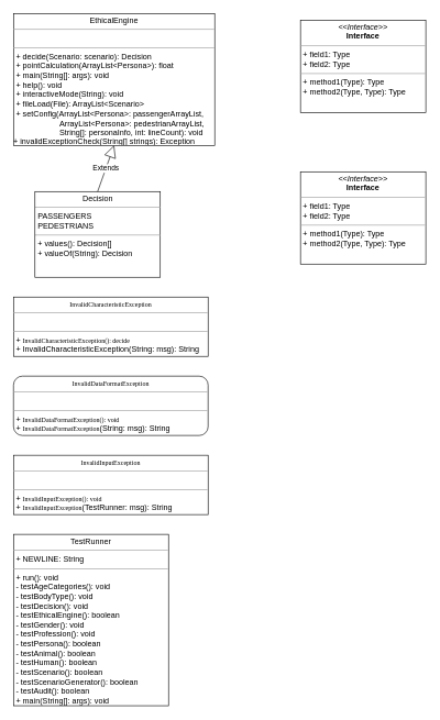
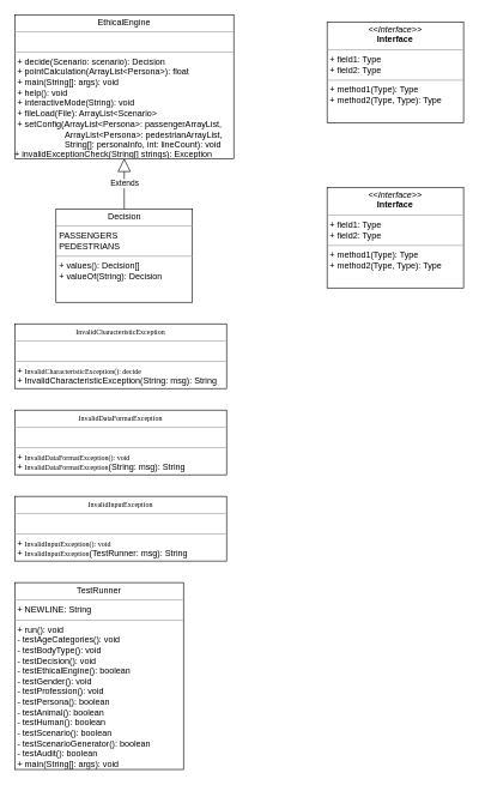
  <mxCell id="0" />
  <mxCell id="1" parent="0" />
  <mxCell id="2" value="&lt;p style=&quot;margin: 0px ; margin-top: 4px ; text-align: center&quot;&gt;EthicalEngine&lt;/p&gt;&lt;hr size=&quot;1&quot;&gt;&lt;p style=&quot;margin: 0px ; margin-left: 4px&quot;&gt;&lt;br&gt;&lt;/p&gt;&lt;hr size=&quot;1&quot;&gt;&lt;p style=&quot;margin: 0px ; margin-left: 4px&quot;&gt;+ decide(Scenario: scenario): Decision&lt;br&gt;+ pointCalculation(ArrayList&amp;lt;Persona&amp;gt;): float&lt;/p&gt;&lt;p style=&quot;margin: 0px ; margin-left: 4px&quot;&gt;+ main(String[]: args): void&lt;/p&gt;&lt;p style=&quot;margin: 0px ; margin-left: 4px&quot;&gt;+ help(): void&lt;/p&gt;&lt;p style=&quot;margin: 0px ; margin-left: 4px&quot;&gt;+ interactiveMode(String): void&lt;/p&gt;&lt;p style=&quot;margin: 0px ; margin-left: 4px&quot;&gt;+ fileLoad(File): ArrayList&amp;lt;Scenario&amp;gt;&lt;/p&gt;&lt;p style=&quot;margin: 0px ; margin-left: 4px&quot;&gt;+ setConfig(ArrayList&amp;lt;Persona&amp;gt;: passengerArrayList,&amp;nbsp;&lt;/p&gt;&lt;p style=&quot;margin: 0px ; margin-left: 4px&quot;&gt;&amp;nbsp; &amp;nbsp; &amp;nbsp; &amp;nbsp; &amp;nbsp; &amp;nbsp; &amp;nbsp; &amp;nbsp; &amp;nbsp; &amp;nbsp; ArrayList&amp;lt;Persona&amp;gt;: pedestrianArrayList,&amp;nbsp;&lt;/p&gt;&amp;nbsp; &amp;nbsp; &amp;nbsp; &amp;nbsp; &amp;nbsp; &amp;nbsp; &amp;nbsp; &amp;nbsp; &amp;nbsp; &amp;nbsp; &amp;nbsp;&lt;span&gt;String[]: personaInfo, int: lineCount): void&lt;br&gt;&lt;/span&gt;+ invalidExceptionCheck(String[] strings): Exception" style="verticalAlign=top;align=left;overflow=fill;fontSize=12;fontFamily=Helvetica;html=1;rounded=0;shadow=0;comic=0;labelBackgroundColor=none;strokeWidth=1" parent="1" vertex="1"><mxGeometry x="20" y="20" width="305" height="200" as="geometry" /></mxCell>
  <mxCell id="3" value="&lt;p style=&quot;margin: 0px ; margin-top: 4px ; text-align: center&quot;&gt;&lt;span style=&quot;font-family: &amp;#34;verdana&amp;#34; ; font-size: 10px&quot;&gt;InvalidCharacteristicException&lt;/span&gt;&lt;br&gt;&lt;/p&gt;&lt;hr size=&quot;1&quot;&gt;&lt;p style=&quot;margin: 0px ; margin-left: 4px&quot;&gt;&lt;br&gt;&lt;/p&gt;&lt;hr size=&quot;1&quot;&gt;&lt;p style=&quot;margin: 0px ; margin-left: 4px&quot;&gt;+&amp;nbsp;&lt;span style=&quot;font-family: &amp;#34;verdana&amp;#34; ; font-size: 10px ; text-align: center&quot;&gt;InvalidCharacteristicException(): decide&lt;/span&gt;&lt;br&gt;+&amp;nbsp;InvalidCharacteristicException(String: msg): String&lt;/p&gt;" style="verticalAlign=top;align=left;overflow=fill;fontSize=12;fontFamily=Helvetica;html=1;rounded=0;shadow=0;comic=0;labelBackgroundColor=none;strokeWidth=1" parent="1" vertex="1"><mxGeometry x="20" y="450" width="295" height="90" as="geometry" /></mxCell>
  <mxCell id="4" value="&lt;p style=&quot;margin:0px;margin-top:4px;text-align:center;&quot;&gt;&lt;i&gt;&amp;lt;&amp;lt;Interface&amp;gt;&amp;gt;&lt;/i&gt;&lt;br/&gt;&lt;b&gt;Interface&lt;/b&gt;&lt;/p&gt;&lt;hr size=&quot;1&quot;/&gt;&lt;p style=&quot;margin:0px;margin-left:4px;&quot;&gt;+ field1: Type&lt;br/&gt;+ field2: Type&lt;/p&gt;&lt;hr size=&quot;1&quot;/&gt;&lt;p style=&quot;margin:0px;margin-left:4px;&quot;&gt;+ method1(Type): Type&lt;br/&gt;+ method2(Type, Type): Type&lt;/p&gt;" style="verticalAlign=top;align=left;overflow=fill;fontSize=12;fontFamily=Helvetica;html=1;rounded=0;shadow=0;comic=0;labelBackgroundColor=none;strokeWidth=1" parent="1" vertex="1"><mxGeometry x="455" y="30" width="190" height="140" as="geometry" /></mxCell>
- <mxCell id="5" value="&lt;p style=&quot;margin: 0px ; margin-top: 4px ; text-align: center&quot;&gt;&lt;span style=&quot;font-family: &amp;#34;verdana&amp;#34; ; font-size: 10px&quot;&gt;InvalidDataFormatException&lt;/span&gt;&lt;br&gt;&lt;/p&gt;&lt;hr size=&quot;1&quot;&gt;&lt;p style=&quot;margin: 0px ; margin-left: 4px&quot;&gt;&lt;br&gt;&lt;/p&gt;&lt;hr size=&quot;1&quot;&gt;&lt;p style=&quot;margin: 0px ; margin-left: 4px&quot;&gt;+&amp;nbsp;&lt;span style=&quot;font-size: 10px ; text-align: center ; font-family: &amp;#34;verdana&amp;#34;&quot;&gt;InvalidDataFormatException&lt;/span&gt;&lt;span style=&quot;font-family: &amp;#34;verdana&amp;#34; ; font-size: 10px ; text-align: center&quot;&gt;(): void&lt;/span&gt;&lt;br&gt;+&amp;nbsp;&lt;span style=&quot;font-size: 10px ; text-align: center ; font-family: &amp;#34;verdana&amp;#34;&quot;&gt;InvalidDataFormatException&lt;/span&gt;(String: msg): String&lt;/p&gt;" style="verticalAlign=top;align=left;overflow=fill;fontSize=12;fontFamily=Helvetica;html=1;shadow=0;comic=0;labelBackgroundColor=none;strokeWidth=1;rounded=1;" vertex="1" parent="1"><mxGeometry x="20" y="570" width="295" height="90" as="geometry" /></mxCell>
- <mxCell id="6" value="&lt;p style=&quot;margin: 0px ; margin-top: 4px ; text-align: center&quot;&gt;Decision&lt;/p&gt;&lt;hr size=&quot;1&quot;&gt;&lt;p style=&quot;margin: 0px ; margin-left: 4px&quot;&gt;PASSENGERS&lt;/p&gt;&lt;p style=&quot;margin: 0px ; margin-left: 4px&quot;&gt;PEDESTRIANS&lt;/p&gt;&lt;hr size=&quot;1&quot;&gt;&lt;p style=&quot;margin: 0px ; margin-left: 4px&quot;&gt;+ values(): Decision[]&lt;br&gt;+ valueOf(String): Decision&lt;/p&gt;" style="verticalAlign=top;align=left;overflow=fill;fontSize=12;fontFamily=Helvetica;html=1;rounded=0;shadow=0;comic=0;labelBackgroundColor=none;strokeWidth=1" vertex="1" parent="1"><mxGeometry x="52.5" y="290" width="190" height="130" as="geometry" /></mxCell>
+ <mxCell id="5" value="&lt;p style=&quot;margin: 0px ; margin-top: 4px ; text-align: center&quot;&gt;&lt;span style=&quot;font-family: &amp;#34;verdana&amp;#34; ; font-size: 10px&quot;&gt;InvalidDataFormatException&lt;/span&gt;&lt;br&gt;&lt;/p&gt;&lt;hr size=&quot;1&quot;&gt;&lt;p style=&quot;margin: 0px ; margin-left: 4px&quot;&gt;&lt;br&gt;&lt;/p&gt;&lt;hr size=&quot;1&quot;&gt;&lt;p style=&quot;margin: 0px ; margin-left: 4px&quot;&gt;+&amp;nbsp;&lt;span style=&quot;font-size: 10px ; text-align: center ; font-family: &amp;#34;verdana&amp;#34;&quot;&gt;InvalidDataFormatException&lt;/span&gt;&lt;span style=&quot;font-family: &amp;#34;verdana&amp;#34; ; font-size: 10px ; text-align: center&quot;&gt;(): void&lt;/span&gt;&lt;br&gt;+&amp;nbsp;&lt;span style=&quot;font-size: 10px ; text-align: center ; font-family: &amp;#34;verdana&amp;#34;&quot;&gt;InvalidDataFormatException&lt;/span&gt;(String: msg): String&lt;/p&gt;" style="verticalAlign=top;align=left;overflow=fill;fontSize=12;fontFamily=Helvetica;html=1;rounded=0;shadow=0;comic=0;labelBackgroundColor=none;strokeWidth=1" vertex="1" parent="1"><mxGeometry x="20" y="570" width="295" height="90" as="geometry" /></mxCell>
+ <mxCell id="6" value="&lt;p style=&quot;margin: 0px ; margin-top: 4px ; text-align: center&quot;&gt;Decision&lt;/p&gt;&lt;hr size=&quot;1&quot;&gt;&lt;p style=&quot;margin: 0px ; margin-left: 4px&quot;&gt;PASSENGERS&lt;/p&gt;&lt;p style=&quot;margin: 0px ; margin-left: 4px&quot;&gt;PEDESTRIANS&lt;/p&gt;&lt;hr size=&quot;1&quot;&gt;&lt;p style=&quot;margin: 0px ; margin-left: 4px&quot;&gt;+ values(): Decision[]&lt;br&gt;+ valueOf(String): Decision&lt;/p&gt;" style="verticalAlign=top;align=left;overflow=fill;fontSize=12;fontFamily=Helvetica;html=1;rounded=0;shadow=0;comic=0;labelBackgroundColor=none;strokeWidth=1" vertex="1" parent="1"><mxGeometry x="77.5" y="290" width="190" height="130" as="geometry" /></mxCell>
  <mxCell id="7" value="&lt;p style=&quot;margin: 0px ; margin-top: 4px ; text-align: center&quot;&gt;&lt;span style=&quot;font-family: &amp;#34;verdana&amp;#34; ; font-size: 10px&quot;&gt;InvalidInputException&lt;/span&gt;&lt;br&gt;&lt;/p&gt;&lt;hr size=&quot;1&quot;&gt;&lt;p style=&quot;margin: 0px ; margin-left: 4px&quot;&gt;&lt;br&gt;&lt;/p&gt;&lt;hr size=&quot;1&quot;&gt;&lt;p style=&quot;margin: 0px ; margin-left: 4px&quot;&gt;+&amp;nbsp;&lt;span style=&quot;font-family: &amp;#34;verdana&amp;#34; ; font-size: 10px ; text-align: center&quot;&gt;InvalidInputException&lt;/span&gt;&lt;span style=&quot;font-family: &amp;#34;verdana&amp;#34; ; font-size: 10px ; text-align: center&quot;&gt;(): void&lt;/span&gt;&lt;br&gt;+&amp;nbsp;&lt;span style=&quot;font-family: &amp;#34;verdana&amp;#34; ; font-size: 10px ; text-align: center&quot;&gt;InvalidInputException&lt;/span&gt;(TestRunner: msg): String&lt;/p&gt;" style="verticalAlign=top;align=left;overflow=fill;fontSize=12;fontFamily=Helvetica;html=1;rounded=0;shadow=0;comic=0;labelBackgroundColor=none;strokeWidth=1" vertex="1" parent="1"><mxGeometry x="20" y="690" width="295" height="90" as="geometry" /></mxCell>
  <mxCell id="8" value="&lt;p style=&quot;margin: 0px ; margin-top: 4px ; text-align: center&quot;&gt;TestRunner&lt;/p&gt;&lt;hr size=&quot;1&quot;&gt;&lt;p style=&quot;margin: 0px ; margin-left: 4px&quot;&gt;+ NEWLINE: String&lt;br&gt;&lt;/p&gt;&lt;hr size=&quot;1&quot;&gt;&lt;p style=&quot;margin: 0px ; margin-left: 4px&quot;&gt;+ run(): void&lt;br&gt;- testAgeCategories(): void&lt;/p&gt;&lt;p style=&quot;margin: 0px ; margin-left: 4px&quot;&gt;- testBodyType(): void&lt;/p&gt;&lt;p style=&quot;margin: 0px ; margin-left: 4px&quot;&gt;- testDecision(): void&lt;/p&gt;&lt;p style=&quot;margin: 0px ; margin-left: 4px&quot;&gt;- testEthicalEngine(): boolean&lt;/p&gt;&lt;p style=&quot;margin: 0px ; margin-left: 4px&quot;&gt;- testGender(): void&lt;/p&gt;&lt;p style=&quot;margin: 0px ; margin-left: 4px&quot;&gt;- testProfession(): void&lt;/p&gt;&lt;p style=&quot;margin: 0px ; margin-left: 4px&quot;&gt;- testPersona(): boolean&lt;/p&gt;&lt;p style=&quot;margin: 0px ; margin-left: 4px&quot;&gt;- testAnimal(): boolean&lt;/p&gt;&lt;p style=&quot;margin: 0px ; margin-left: 4px&quot;&gt;- testHuman(): boolean&lt;/p&gt;&lt;p style=&quot;margin: 0px ; margin-left: 4px&quot;&gt;- testScenario(): boolean&lt;/p&gt;&lt;p style=&quot;margin: 0px ; margin-left: 4px&quot;&gt;- testScenarioGenerator(): boolean&lt;/p&gt;&lt;p style=&quot;margin: 0px ; margin-left: 4px&quot;&gt;- testAudit(): boolean&lt;/p&gt;&lt;p style=&quot;margin: 0px ; margin-left: 4px&quot;&gt;+ main(String[]: args): void&lt;/p&gt;" style="verticalAlign=top;align=left;overflow=fill;fontSize=12;fontFamily=Helvetica;html=1;rounded=0;shadow=0;comic=0;labelBackgroundColor=none;strokeWidth=1" vertex="1" parent="1"><mxGeometry x="20" y="810" width="235" height="260" as="geometry" /></mxCell>
  <mxCell id="9" value="&lt;p style=&quot;margin:0px;margin-top:4px;text-align:center;&quot;&gt;&lt;i&gt;&amp;lt;&amp;lt;Interface&amp;gt;&amp;gt;&lt;/i&gt;&lt;br/&gt;&lt;b&gt;Interface&lt;/b&gt;&lt;/p&gt;&lt;hr size=&quot;1&quot;/&gt;&lt;p style=&quot;margin:0px;margin-left:4px;&quot;&gt;+ field1: Type&lt;br/&gt;+ field2: Type&lt;/p&gt;&lt;hr size=&quot;1&quot;/&gt;&lt;p style=&quot;margin:0px;margin-left:4px;&quot;&gt;+ method1(Type): Type&lt;br/&gt;+ method2(Type, Type): Type&lt;/p&gt;" style="verticalAlign=top;align=left;overflow=fill;fontSize=12;fontFamily=Helvetica;html=1;rounded=0;shadow=0;comic=0;labelBackgroundColor=none;strokeWidth=1" vertex="1" parent="1"><mxGeometry x="455" y="260" width="190" height="140" as="geometry" /></mxCell>
  <mxCell id="10" value="Extends" style="endArrow=block;endSize=16;endFill=0;html=1;entryX=0.5;entryY=1;entryDx=0;entryDy=0;exitX=0.5;exitY=0;exitDx=0;exitDy=0;" edge="1" parent="1" source="6" target="2"><mxGeometry width="160" relative="1" as="geometry"><mxPoint x="135" y="250" as="sourcePoint" /><mxPoint x="295" y="250" as="targetPoint" /></mxGeometry></mxCell>
